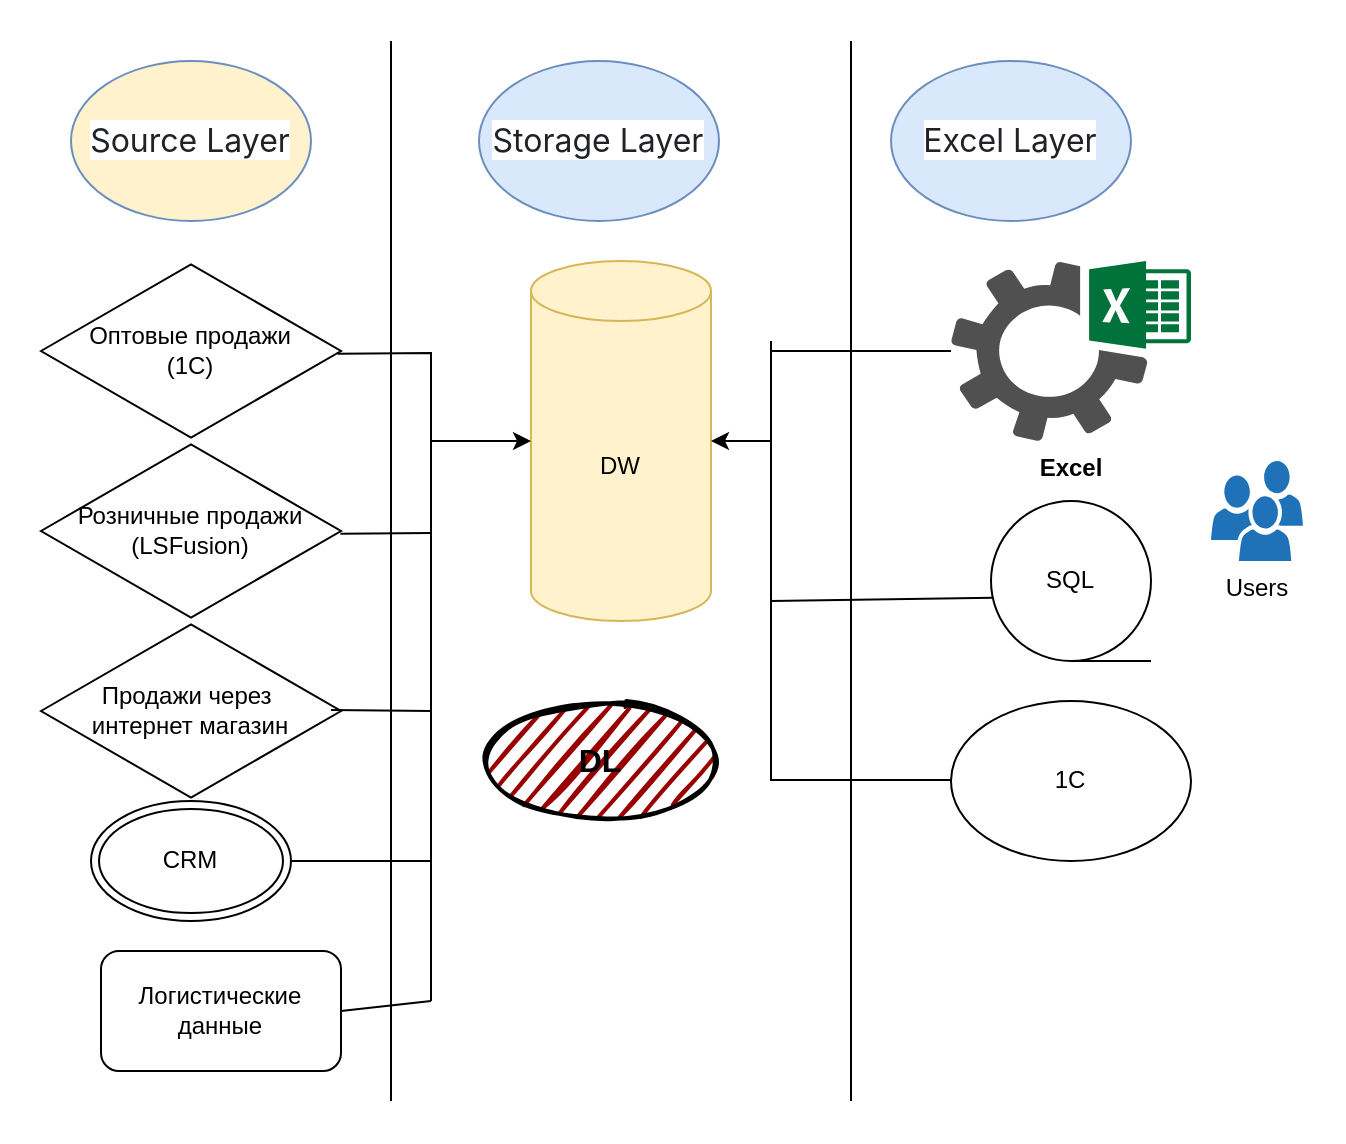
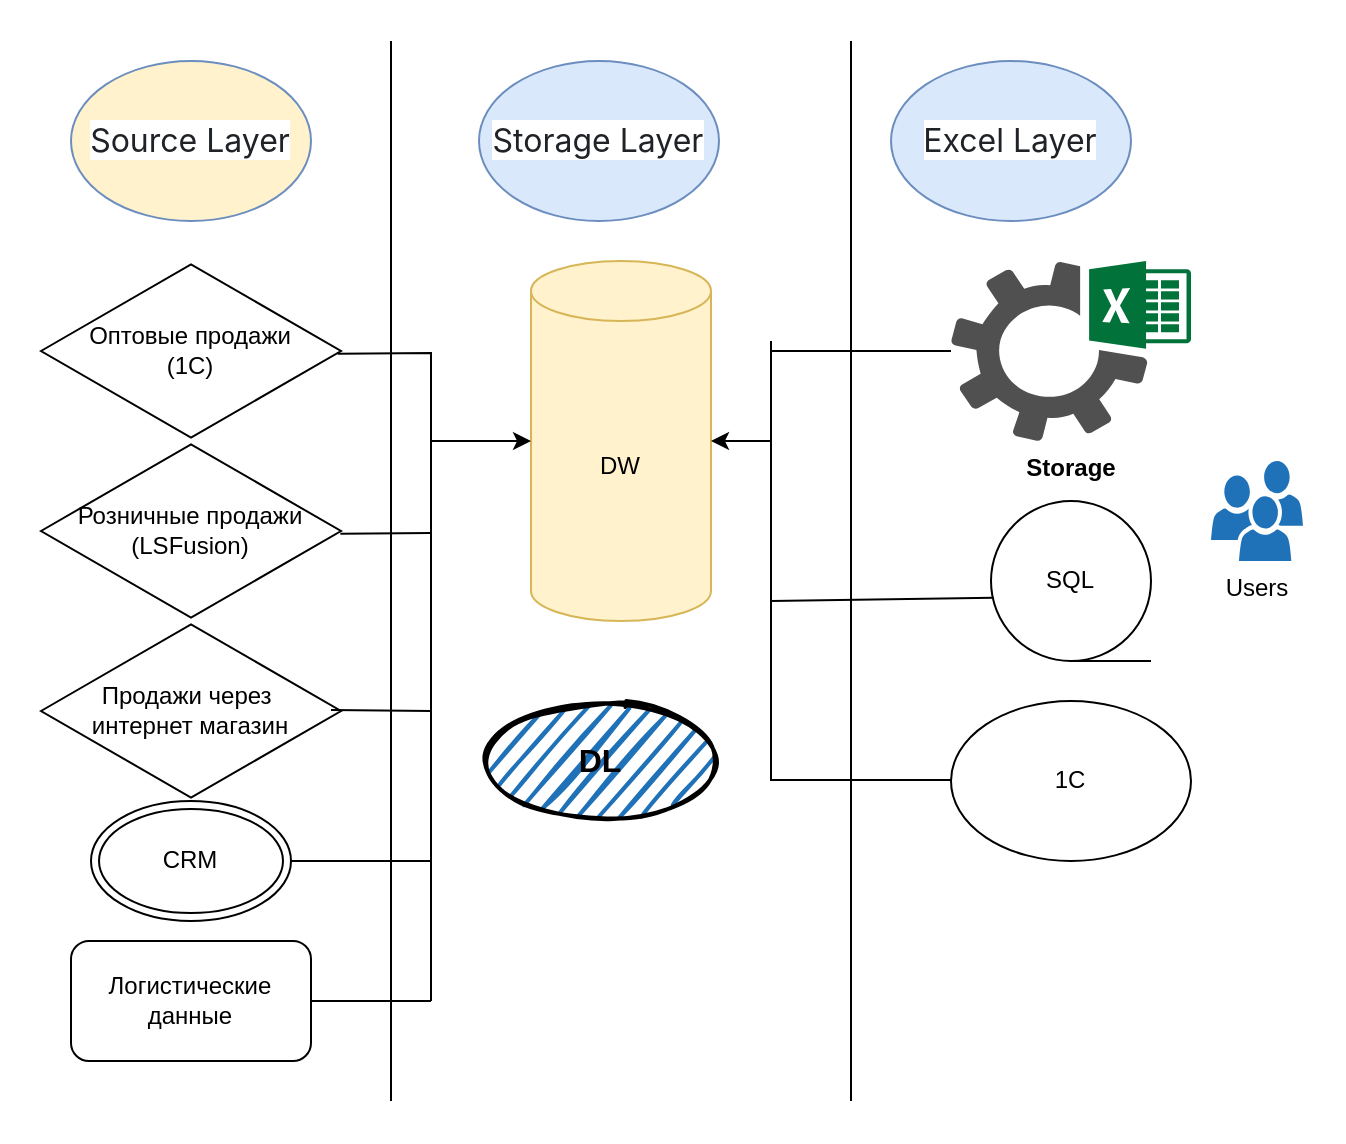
  <mxCell id="0" />
  <mxCell id="1" parent="0" />
  <mxCell id="2" value="&lt;span style=&quot;color: rgb(31, 35, 40); font-family: -apple-system, BlinkMacSystemFont, &amp;quot;Segoe UI&amp;quot;, &amp;quot;Noto Sans&amp;quot;, Helvetica, Arial, sans-serif, &amp;quot;Apple Color Emoji&amp;quot;, &amp;quot;Segoe UI Emoji&amp;quot;; font-size: 16px; text-align: left; background-color: rgb(255, 255, 255);&quot;&gt;Source Layer&lt;/span&gt;" style="ellipse;whiteSpace=wrap;html=1;fillColor=#fff2cc;strokeColor=#6c8ebf;" vertex="1" parent="1"><mxGeometry x="35" y="30" width="120" height="80" as="geometry" /></mxCell>
  <mxCell id="3" value="&lt;span style=&quot;color: rgb(31, 35, 40); font-family: -apple-system, BlinkMacSystemFont, &amp;quot;Segoe UI&amp;quot;, &amp;quot;Noto Sans&amp;quot;, Helvetica, Arial, sans-serif, &amp;quot;Apple Color Emoji&amp;quot;, &amp;quot;Segoe UI Emoji&amp;quot;; font-size: 16px; text-align: left; background-color: rgb(255, 255, 255);&quot;&gt;Storage Layer&lt;/span&gt;" style="ellipse;whiteSpace=wrap;html=1;fillColor=#dae8fc;strokeColor=#6c8ebf;" vertex="1" parent="1"><mxGeometry x="239" y="30" width="120" height="80" as="geometry" /></mxCell>
  <mxCell id="4" value="&lt;span style=&quot;color: rgb(31, 35, 40); font-family: -apple-system, BlinkMacSystemFont, &amp;quot;Segoe UI&amp;quot;, &amp;quot;Noto Sans&amp;quot;, Helvetica, Arial, sans-serif, &amp;quot;Apple Color Emoji&amp;quot;, &amp;quot;Segoe UI Emoji&amp;quot;; font-size: 16px; text-align: left; background-color: rgb(255, 255, 255);&quot;&gt;Excel Layer&lt;/span&gt;" style="ellipse;whiteSpace=wrap;html=1;fillColor=#dae8fc;strokeColor=#6c8ebf;" vertex="1" parent="1"><mxGeometry x="445" y="30" width="120" height="80" as="geometry" /></mxCell>
  <mxCell id="5" value="" style="endArrow=none;html=1;rounded=0;" edge="1" parent="1"><mxGeometry width="50" height="50" relative="1" as="geometry"><mxPoint x="195" y="550" as="sourcePoint" /><mxPoint x="195" y="20" as="targetPoint" /></mxGeometry></mxCell>
  <mxCell id="6" value="" style="endArrow=none;html=1;rounded=0;" edge="1" parent="1"><mxGeometry width="50" height="50" relative="1" as="geometry"><mxPoint x="425" y="550" as="sourcePoint" /><mxPoint x="425" y="20" as="targetPoint" /></mxGeometry></mxCell>
  <mxCell id="7" value="Оптовые продажи&lt;div&gt;(1С)&lt;/div&gt;" style="html=1;whiteSpace=wrap;aspect=fixed;shape=isoRectangle;" vertex="1" parent="1"><mxGeometry x="20" y="130" width="150" height="90" as="geometry" /></mxCell>
  <mxCell id="8" value="Розничные продажи&lt;div&gt;(LSFusion)&lt;/div&gt;" style="html=1;whiteSpace=wrap;aspect=fixed;shape=isoRectangle;" vertex="1" parent="1"><mxGeometry x="20" y="220" width="150" height="90" as="geometry" /></mxCell>
  <mxCell id="9" value="Продажи через&amp;nbsp;&lt;div&gt;интернет магазин&lt;/div&gt;" style="html=1;whiteSpace=wrap;aspect=fixed;shape=isoRectangle;" vertex="1" parent="1"><mxGeometry x="20" y="310" width="150" height="90" as="geometry" /></mxCell>
  <mxCell id="10" value="CRM" style="ellipse;shape=doubleEllipse;whiteSpace=wrap;html=1;" vertex="1" parent="1"><mxGeometry x="45" y="400" width="100" height="60" as="geometry" /></mxCell>
- <mxCell id="11" value="Логистические данные" style="rounded=1;whiteSpace=wrap;html=1;" vertex="1" parent="1"><mxGeometry x="50" y="475" width="120" height="60" as="geometry" /></mxCell>
+ <mxCell id="11" value="Логистические данные" style="rounded=1;whiteSpace=wrap;html=1;" vertex="1" parent="1"><mxGeometry x="35" y="470" width="120" height="60" as="geometry" /></mxCell>
  <mxCell id="12" value="DW" style="shape=cylinder3;whiteSpace=wrap;html=1;boundedLbl=1;backgroundOutline=1;size=15;fillColor=#fff2cc;strokeColor=#d6b656;" vertex="1" parent="1"><mxGeometry x="265" y="130" width="90" height="180" as="geometry" /></mxCell>
- <mxCell id="13" value="&lt;b&gt;&lt;font style=&quot;font-size: 16px;&quot;&gt;DL&lt;/font&gt;&lt;/b&gt;" style="ellipse;whiteSpace=wrap;html=1;strokeWidth=2;fillWeight=2;hachureGap=8;fillColor=#990000;fillStyle=dots;sketch=1;" vertex="1" parent="1"><mxGeometry x="240" y="350" width="120" height="60" as="geometry" /></mxCell>
- <mxCell id="14" value="&lt;b&gt;Excel&lt;/b&gt;" style="sketch=0;pointerEvents=1;shadow=0;dashed=0;html=1;strokeColor=none;fillColor=#505050;labelPosition=center;verticalLabelPosition=bottom;verticalAlign=top;outlineConnect=0;align=center;shape=mxgraph.office.services.excel_services;" vertex="1" parent="1"><mxGeometry x="475" y="130" width="120" height="90" as="geometry" /></mxCell>
+ <mxCell id="13" value="&lt;b&gt;&lt;font style=&quot;font-size: 16px;&quot;&gt;DL&lt;/font&gt;&lt;/b&gt;" style="ellipse;whiteSpace=wrap;html=1;strokeWidth=2;fillWeight=2;hachureGap=8;fillColor=#2072b8;fillStyle=dots;sketch=1;" vertex="1" parent="1"><mxGeometry x="240" y="350" width="120" height="60" as="geometry" /></mxCell>
+ <mxCell id="14" value="&lt;b&gt;Storage&lt;/b&gt;" style="sketch=0;pointerEvents=1;shadow=0;dashed=0;html=1;strokeColor=none;fillColor=#505050;labelPosition=center;verticalLabelPosition=bottom;verticalAlign=top;outlineConnect=0;align=center;shape=mxgraph.office.services.excel_services;" vertex="1" parent="1"><mxGeometry x="475" y="130" width="120" height="90" as="geometry" /></mxCell>
  <mxCell id="15" value="SQL" style="shape=tapeData;whiteSpace=wrap;html=1;perimeter=ellipsePerimeter;" vertex="1" parent="1"><mxGeometry x="495" y="250" width="80" height="80" as="geometry" /></mxCell>
  <mxCell id="16" value="1C" style="ellipse;whiteSpace=wrap;html=1;" vertex="1" parent="1"><mxGeometry x="475" y="350" width="120" height="80" as="geometry" /></mxCell>
  <mxCell id="17" value="" style="endArrow=none;html=1;rounded=0;entryX=0.989;entryY=0.515;entryDx=0;entryDy=0;entryPerimeter=0;" edge="1" parent="1" target="7"><mxGeometry width="50" height="50" relative="1" as="geometry"><mxPoint x="215" y="500" as="sourcePoint" /><mxPoint x="315" y="240" as="targetPoint" /><Array as="points"><mxPoint x="215" y="176" /></Array></mxGeometry></mxCell>
  <mxCell id="18" value="" style="endArrow=none;html=1;rounded=0;exitX=1;exitY=0.5;exitDx=0;exitDy=0;" edge="1" parent="1" source="11"><mxGeometry width="50" height="50" relative="1" as="geometry"><mxPoint x="265" y="290" as="sourcePoint" /><mxPoint x="215" y="500" as="targetPoint" /></mxGeometry></mxCell>
  <mxCell id="19" value="" style="endArrow=none;html=1;rounded=0;exitX=1;exitY=0.5;exitDx=0;exitDy=0;" edge="1" parent="1" source="10"><mxGeometry width="50" height="50" relative="1" as="geometry"><mxPoint x="265" y="290" as="sourcePoint" /><mxPoint x="215" y="430" as="targetPoint" /></mxGeometry></mxCell>
  <mxCell id="20" value="" style="endArrow=none;html=1;rounded=0;exitX=1;exitY=0.5;exitDx=0;exitDy=0;" edge="1" parent="1"><mxGeometry width="50" height="50" relative="1" as="geometry"><mxPoint x="165" y="354.5" as="sourcePoint" /><mxPoint x="215" y="355" as="targetPoint" /></mxGeometry></mxCell>
  <mxCell id="21" value="" style="endArrow=none;html=1;rounded=0;exitX=0.998;exitY=0.515;exitDx=0;exitDy=0;exitPerimeter=0;" edge="1" parent="1" source="8"><mxGeometry width="50" height="50" relative="1" as="geometry"><mxPoint x="155" y="264.5" as="sourcePoint" /><mxPoint x="215" y="266" as="targetPoint" /></mxGeometry></mxCell>
  <mxCell id="22" value="" style="endArrow=classic;html=1;rounded=0;entryX=0;entryY=0.5;entryDx=0;entryDy=0;entryPerimeter=0;" edge="1" parent="1" target="12"><mxGeometry width="50" height="50" relative="1" as="geometry"><mxPoint x="215" y="220" as="sourcePoint" /><mxPoint x="315" y="240" as="targetPoint" /></mxGeometry></mxCell>
  <mxCell id="23" value="Users" style="sketch=0;pointerEvents=1;shadow=0;dashed=0;html=1;strokeColor=none;labelPosition=center;verticalLabelPosition=bottom;verticalAlign=top;outlineConnect=0;align=center;shape=mxgraph.office.users.users;fillColor=#2072B8;" vertex="1" parent="1"><mxGeometry x="605" y="230" width="46" height="50" as="geometry" /></mxCell>
  <mxCell id="24" value="" style="endArrow=none;html=1;rounded=0;" edge="1" parent="1" target="14"><mxGeometry width="50" height="50" relative="1" as="geometry"><mxPoint x="385" y="175" as="sourcePoint" /><mxPoint x="315" y="240" as="targetPoint" /><Array as="points"><mxPoint x="415" y="175" /></Array></mxGeometry></mxCell>
  <mxCell id="25" value="" style="endArrow=none;html=1;rounded=0;entryX=0.017;entryY=0.604;entryDx=0;entryDy=0;entryPerimeter=0;" edge="1" parent="1" target="15"><mxGeometry width="50" height="50" relative="1" as="geometry"><mxPoint x="385" y="300" as="sourcePoint" /><mxPoint x="475" y="300" as="targetPoint" /></mxGeometry></mxCell>
  <mxCell id="26" value="" style="endArrow=none;html=1;rounded=0;" edge="1" parent="1"><mxGeometry width="50" height="50" relative="1" as="geometry"><mxPoint x="385" y="389.5" as="sourcePoint" /><mxPoint x="475" y="389.5" as="targetPoint" /></mxGeometry></mxCell>
  <mxCell id="27" value="" style="endArrow=none;html=1;rounded=0;" edge="1" parent="1"><mxGeometry width="50" height="50" relative="1" as="geometry"><mxPoint x="385" y="390" as="sourcePoint" /><mxPoint x="385" y="170" as="targetPoint" /></mxGeometry></mxCell>
  <mxCell id="28" value="" style="endArrow=classic;html=1;rounded=0;entryX=1;entryY=0.5;entryDx=0;entryDy=0;entryPerimeter=0;" edge="1" parent="1" target="12"><mxGeometry width="50" height="50" relative="1" as="geometry"><mxPoint x="385" y="220" as="sourcePoint" /><mxPoint x="315" y="240" as="targetPoint" /></mxGeometry></mxCell>
